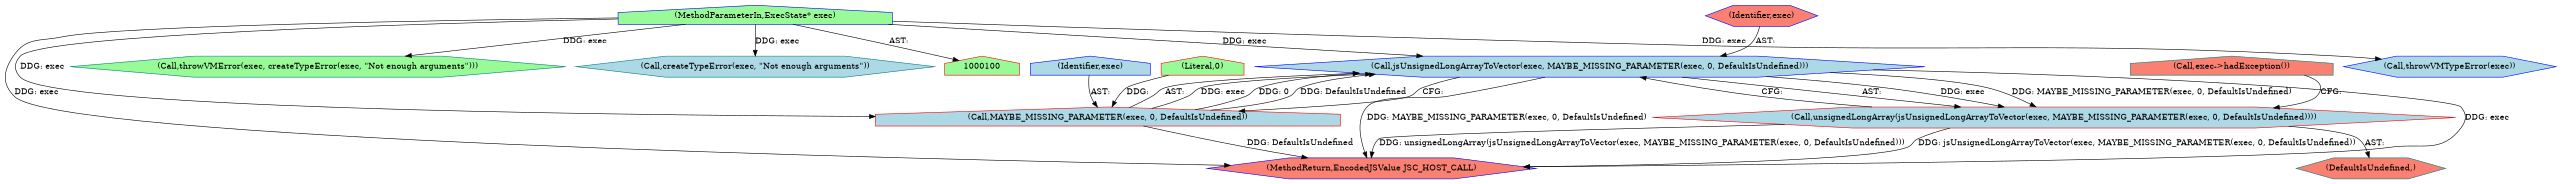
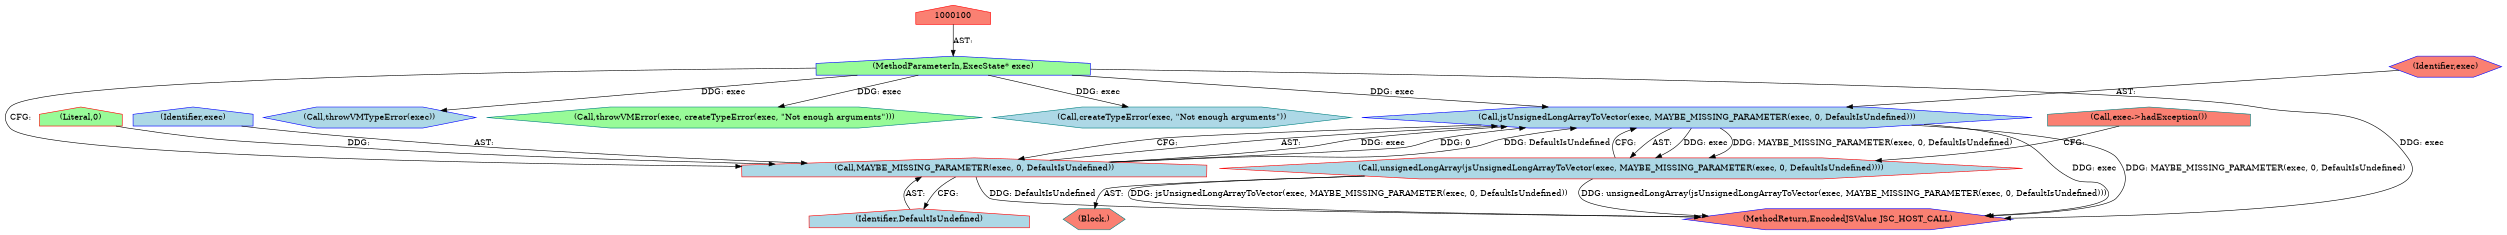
  digraph {
    node [color=blue fillcolor=lightblue shape=hexagon style=filled]
    n1 [label="(Call,jsUnsignedLongArrayToVector(exec, MAYBE_MISSING_PARAMETER(exec, 0, DefaultIsUndefined)))"]
    n2 [color=red label="(Call,MAYBE_MISSING_PARAMETER(exec, 0, DefaultIsUndefined))" shape=house]
    n3 [color=red label="(Call,unsignedLongArray(jsUnsignedLongArrayToVector(exec, MAYBE_MISSING_PARAMETER(exec, 0, DefaultIsUndefined))))"]
    n4 [fillcolor=salmon label="(MethodReturn,EncodedJSValue JSC_HOST_CALL)"]
-   n6 [color=teal fillcolor=salmon label="(DefaultIsUndefined,)"]
+   n5 [color=red label="(Identifier,DefaultIsUndefined)" shape=house]
+   n6 [color=teal fillcolor=salmon label="(Block,)"]
    n7 [fillcolor=palegreen label="(MethodParameterIn,ExecState* exec)" shape=house]
    n8 [label="(Call,throwVMTypeError(exec))"]
    n9 [color=teal fillcolor=palegreen label="(Call,throwVMError(exec, createTypeError(exec, \"Not enough arguments\")))"]
    n10 [color=teal label="(Call,createTypeError(exec, \"Not enough arguments\"))"]
-   1000100 [color=red fillcolor=palegreen shape=house]
+   1000100 [color=red fillcolor=salmon shape=house]
    n12 [color=red fillcolor=palegreen label="(Literal,0)" shape=house]
    n13 [fillcolor=salmon label="(Identifier,exec)"]
    n14 [color=teal fillcolor=salmon label="(Call,exec->hadException())" shape=house]
    n15 [label="(Identifier,exec)" shape=house]
    n1 -> n2 [label="CFG: "]
    n1 -> n3 [label="AST: "]
    n1 -> n3 [label="DDG: exec"]
    n1 -> n3 [label="DDG: MAYBE_MISSING_PARAMETER(exec, 0, DefaultIsUndefined)"]
    n1 -> n4 [label="DDG: exec"]
    n1 -> n4 [label="DDG: MAYBE_MISSING_PARAMETER(exec, 0, DefaultIsUndefined)"]
    n2 -> n1 [label="AST: "]
    n2 -> n1 [label="DDG: exec"]
    n2 -> n1 [label="DDG: 0"]
    n2 -> n1 [label="DDG: DefaultIsUndefined"]
    n2 -> n4 [label="DDG: DefaultIsUndefined"]
+   n2 -> n5 [label="CFG: "]
    n3 -> n1 [label="CFG: "]
    n3 -> n4 [label="DDG: jsUnsignedLongArrayToVector(exec, MAYBE_MISSING_PARAMETER(exec, 0, DefaultIsUndefined))"]
    n3 -> n4 [label="DDG: unsignedLongArray(jsUnsignedLongArrayToVector(exec, MAYBE_MISSING_PARAMETER(exec, 0, DefaultIsUndefined)))"]
    n3 -> n6 [label="AST: "]
+   n5 -> n2 [label="AST: "]
    n7 -> n1 [label="DDG: exec"]
-   n7 -> n2 [label="DDG: exec"]
+   n7 -> n2 [label="CFG: "]
    n7 -> n4 [label="DDG: exec"]
    n7 -> n8 [label="DDG: exec"]
    n7 -> n9 [label="DDG: exec"]
    n7 -> n10 [label="DDG: exec"]
-   n7 -> 1000100 [label="AST: "]
+   1000100 -> n7 [label="AST: "]
    n12 -> n2 [label="DDG: "]
    n13 -> n1 [label="AST: "]
    n14 -> n3 [label="CFG: "]
    n15 -> n2 [label="AST: "]
  }
